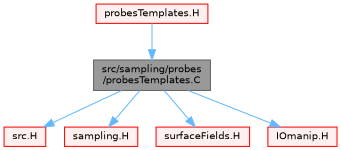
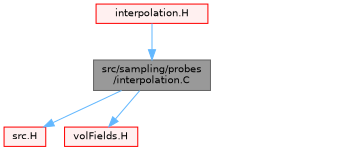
  digraph {
    node [color=red fillcolor="#FFF0F0" fontname=Helvetica fontsize=10 shape=box style=filled]
    edge [color=steelblue1 fontname=Helvetica fontsize=10 labelfontname=Helvetica labelfontsize=10 style=solid]
-   n1 [color=gray40 fillcolor=grey60 fontcolor=black height=0.2 label="src/sampling/probes\l/probesTemplates.C" width=0.4]
+   n1 [color=gray40 fillcolor=grey60 fontcolor=black height=0.2 label="src/sampling/probes\l/interpolation.C" width=0.4]
    n2 [height=0.2 label="src.H" width=0.4]
-   n3 [height=0.2 label="sampling.H" width=0.4]
-   n4 [height=0.2 label="surfaceFields.H" width=0.4]
-   n5 [height=0.2 label="IOmanip.H" width=0.4]
-   n6 [height=0.2 label="probesTemplates.H" width=0.4]
+   n3 [height=0.2 label="volFields.H" width=0.4]
+   n6 [height=0.2 label="interpolation.H" width=0.4]
    n1 -> n2
    n1 -> n3
-   n1 -> n4
-   n1 -> n5
    n6 -> n1
  }
